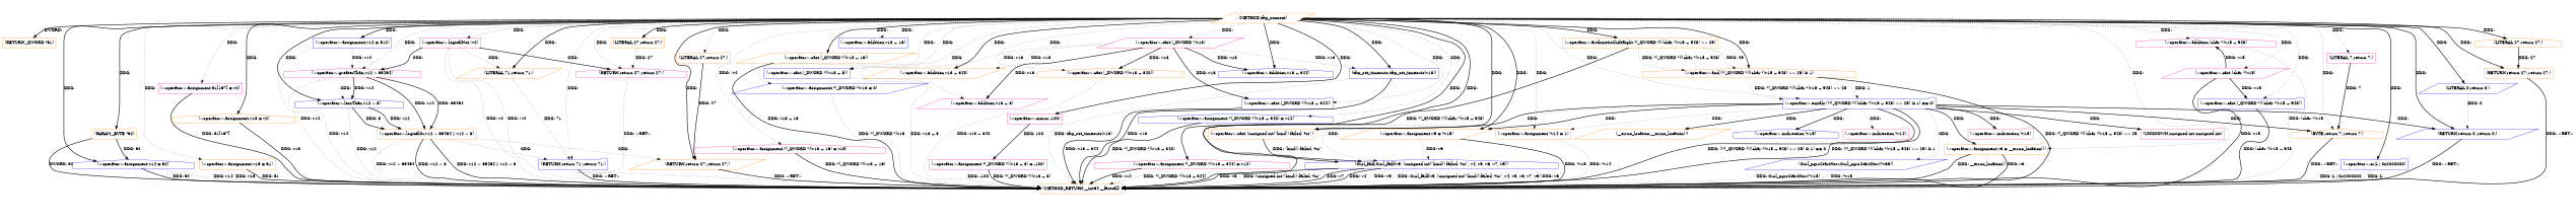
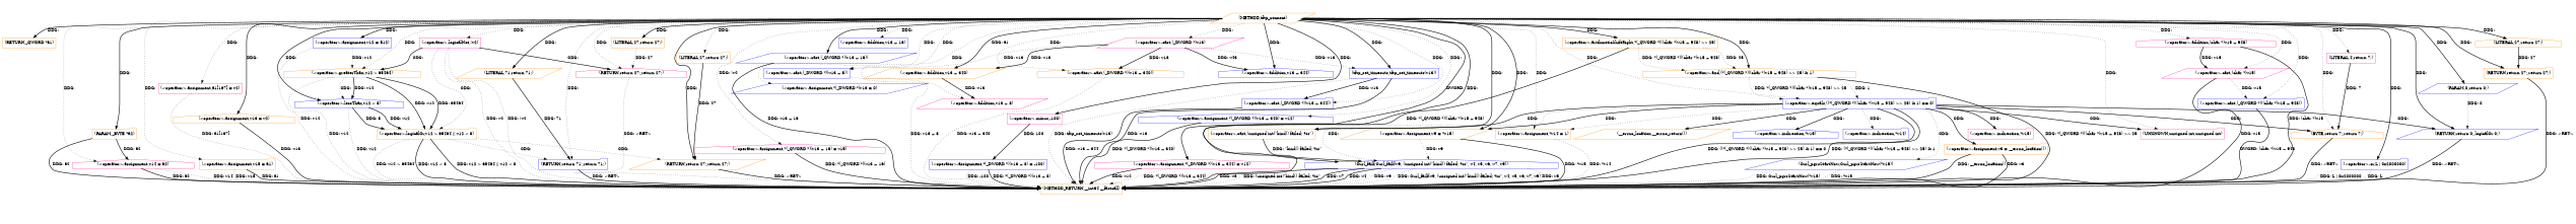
  digraph {
    node [color=darkorange shape=folder]
    edge [style=bold]
    n1 [label="(METHOD,tftp_connect)" shape=parallelogram]
    n2 [label="(RETURN,_QWORD *a1)" shape=box]
    n3 [label="(PARAM,_BYTE *a2)"]
    n4 [label="(<operator>.assignment,v15 = a1)"]
-   n5 [color=blue label="(<operator>.assignment,v14 = a2)" shape=house]
+   n5 [color=deeppink label="(<operator>.assignment,v14 = a2)" shape=house]
    n6 [color=blue label="(<operator>.assignment,v12 = 512)" shape=box]
    n7 [color=deeppink label="(<operator>.assignment,a1[167] = v2)" shape=box]
    n8 [label="(<operator>.assignment,v13 = v2)" shape=house]
    n9 [color=deeppink label="(<operator>.logicalNot,!v2)" shape=box]
    n10 [color=deeppink label="(RETURN,return 27;,return 27;)" shape=house]
    n11 [label="(LITERAL,27,return 27;)" shape=box]
-   n12 [color=deeppink label="(<operator>.greaterThan,v12 > 65464)" shape=house]
+   n12 [label="(<operator>.greaterThan,v12 > 65464)" shape=house]
    n13 [color=blue label="(<operator>.lessThan,v12 < 8)" shape=house]
    n14 [color=blue label="(RETURN,return 71;,return 71;)"]
    n15 [label="(LITERAL,71,return 71;)" shape=parallelogram]
    n16 [label="(RETURN,return 27;,return 27;)" shape=parallelogram]
    n17 [label="(LITERAL,27,return 27;)"]
    n18 [color=deeppink label="(<operator>.assignment,*(_QWORD *)(v13 + 16) = v15)" shape=house]
-   n19 [label="(<operator>.cast,(_QWORD *)(v13 + 16))" shape=parallelogram]
+   n19 [color=blue label="(<operator>.cast,(_QWORD *)(v13 + 16))" shape=parallelogram]
    n20 [color=blue label="(<operator>.addition,v13 + 16)" shape=box]
    n21 [color=blue label="(<operator>.assignment,*(_DWORD *)v13 = 0)" shape=parallelogram]
    n22 [color=deeppink label="(<operator>.cast,(_DWORD *)v13)" shape=parallelogram]
    n23 [color=blue label="(<operator>.cast,(_DWORD *)(v13 + 8))" shape=box]
    n24 [color=deeppink label="(<operator>.addition,v13 + 8)" shape=parallelogram]
    n25 [color=deeppink label="(<operator>.minus,-100)" shape=box]
    n26 [color=blue label="(<operator>.assignment,*(_DWORD *)(v13 + 340) = v12)" shape=house]
    n27 [label="(<operator>.cast,(_DWORD *)(v13 + 340))" shape=house]
    n28 [label="(<operator>.addition,v13 + 340)" shape=parallelogram]
    n29 [color=deeppink label="(<operator>.assignment,*(_DWORD *)(v13 + 344) = v12)" shape=house]
    n30 [color=blue label="(<operator>.cast,(_DWORD *)(v13 + 344))"]
    n31 [color=blue label="(<operator>.addition,v13 + 344)" shape=house]
    n32 [color=blue label="(tftp_set_timeouts,tftp_set_timeouts(v13))" shape=box]
    n33 [color=blue label="(<operator>.equals,((*(_QWORD *)((char *)v15 + 948) >> 25) & 1) == 0)"]
    n34 [label="(<operator>.and,(*(_QWORD *)((char *)v15 + 948) >> 25) & 1)" shape=house]
    n35 [label="(<operator>.arithmeticShiftRight,*(_QWORD *)((char *)v15 + 948) >> 25)"]
    n36 [color=blue label="(<operator>.cast,(_QWORD *)((char *)v15 + 948))"]
    n37 [color=deeppink label="(<operator>.addition,(char *)v15 + 948)" shape=house]
    n38 [color=deeppink label="(<operator>.cast,(char *)v15)" shape=parallelogram]
    n39 [label="(<operator>.assignment,v9 = *v15)" shape=parallelogram]
    n40 [label="(<operator>.assignment,v3 = __errno_location())"]
    n41 [color=blue label="(Curl_failf,Curl_failf(v9, (unsigned int)\"bind() failed; %s\", v4, v5, v6, v7, v9))" shape=house]
    n42 [label="(<operator>.cast,(unsigned int)\"bind() failed; %s\")" shape=box]
    n43 [label="(BYTE,return 7;,return 7;)" shape=house]
-   n44 [color=deeppink label="(LITERAL,7,return 7;)" shape=box]
+   n44 [color=deeppink label="(LITERAL,4,return 7;)" shape=box]
    n45 [color=blue label="(<operator>.or,L | 0x2000000)"]
    n46 [label="(<operator>.assignment,*v14 = 1)" shape=box]
-   n47 [color=blue label="(RETURN,return 0;,return 0;)" shape=parallelogram]
-   n48 [color=blue label="(LITERAL,0,return 0;)" shape=parallelogram]
+   n47 [color=blue label="(RETURN,return 0;,logicalOr 0;)" shape=parallelogram]
+   n48 [color=blue label="(PARAM,0,return 0;)" shape=parallelogram]
    n49 [label="(RETURN,return 27;,return 27;)"]
    n50 [label="(LITERAL,27,return 27;)" shape=house]
    n51 [label="(METHOD_RETURN,__int64 __fastcall)"]
    n52 [label="(<operator>.logicalOr,v12 > 65464 || v12 < 8)"]
-   n53 [color=deeppink label="(<operator>.assignment,*(_DWORD *)(v13 + 8) = -100)" shape=box]
-   n54 [color=blue label="(Curl_pgrsStartNow,Curl_pgrsStartNow(*v35))" shape=parallelogram]
+   n53 [color=blue label="(<operator>.assignment,*(_DWORD *)(v13 + 8) = -100)" shape=box]
+   n54 [color=blue label="(Curl_pgrsStartNow,Curl_pgrsStartNow(*v15))" shape=parallelogram]
    n55 [color=deeppink label="(<operator>.indirection,*v15)"]
-   n56 [label="(__errno_location,__errno_location())" shape=parallelogram]
+   n56 [label="(__errno_location,__errno_return())" shape=parallelogram]
    n57 [color=deeppink label="(UNKNOWN,unsigned int,unsigned int)"]
    n58 [color=blue label="(<operator>.indirection,*v15)" shape=house]
-   n59 [color=deeppink label="(<operator>.indirection,*v14)"]
-   n1 -> n2 [label="DWORD: "]
+   n59 [color=blue label="(<operator>.indirection,*v14)"]
+   n1 -> n2 [label="DDG: "]
    n1 -> n3 [label="DDG: "]
    n1 -> n4 [label="DDG: " style=dotted]
-   n1 -> n5 [label="DDG: "]
+   n1 -> n5 [label="DDG: " style=dotted]
    n1 -> n6 [label="DDG: "]
    n1 -> n7 [label="DDG: " style=dotted]
    n1 -> n8 [label="DDG: "]
    n1 -> n9 [label="DDG: " style=dotted]
    n1 -> n10 [label="DDG: " style=dotted]
    n1 -> n11 [label="DDG: "]
    n1 -> n12 [label="DDG: " style=dotted]
    n1 -> n13 [label="DDG: "]
    n1 -> n14 [label="DDG: " style=dotted]
    n1 -> n15 [label="DDG: "]
    n1 -> n16 [label="DDG: "]
    n1 -> n17 [label="DDG: " style=dotted]
    n1 -> n18 [label="DDG: !v2" style=dotted]
    n1 -> n19 [label="DDG: "]
    n1 -> n20 [label="DDG: " style=dotted]
    n1 -> n21 [label="DDG: " style=dotted]
    n1 -> n22 [label="DDG: " style=dotted]
    n1 -> n23 [label="DDG: " style=dotted]
    n1 -> n24 [label="DDG: " style=dotted]
    n1 -> n25 [label="DDG: "]
-   n1 -> n26 [label="CDG: " style=dotted]
+   n1 -> n26 [label="DDG: " style=dotted]
    n1 -> n27 [label="DDG: " style=dotted]
-   n1 -> n28 [label="DDG: "]
-   n1 -> n29 [label="DDG: "]
+   n1 -> n28 [label="DDG: a1"]
+   n1 -> n29 [label="DWORD: "]
    n1 -> n30 [label="DDG: " style=dotted]
    n1 -> n31 [label="DDG: "]
    n1 -> n32 [label="DDG: "]
    n1 -> n33 [label="DDG: " style=dotted]
    n1 -> n34 [label="DDG: "]
    n1 -> n35 [label="DDG: "]
    n1 -> n36 [label="DDG: " style=dotted]
    n1 -> n37 [label="DDG: " style=dotted]
    n1 -> n38 [label="DDG: " style=dotted]
    n1 -> n39 [label="DDG: "]
-   n1 -> n40 [label="DDG: " style=dotted]
+   n1 -> n57 [label="DDG: " style=dotted]
    n1 -> n41 [label="DDG: "]
    n1 -> n42 [label="DDG: "]
    n1 -> n43 [label="DDG: " style=dotted]
    n1 -> n44 [label="DDG: " style=dotted]
    n1 -> n45 [label="DDG: "]
    n1 -> n46 [label="DDG: " style=dotted]
    n1 -> n47 [label="DDG: "]
    n1 -> n48 [label="DDG: "]
    n1 -> n49 [label="DDG: "]
    n1 -> n50 [label="DDG: "]
    n3 -> n5 [label="DDG: a2"]
-   n3 -> n51 [label="DWORD: a2"]
+   n3 -> n51 [label="DDG: a2"]
    n4 -> n51 [label="DDG: v15" style=dotted]
    n4 -> n51 [label="DDG: a1"]
    n5 -> n51 [label="DDG: a2"]
    n5 -> n51 [label="DDG: v14" style=dotted]
    n6 -> n12 [label="DDG: v12" style=dotted]
    n6 -> n51 [label="DDG: v12" style=dotted]
-   n7 -> n51 [label="DDG: a1[167]"]
+   n7 -> n51 [label="DDG: a1[167]" style=dotted]
    n8 -> n51 [label="DDG: v13"]
    n9 -> n10 [label="CDG: "]
    n9 -> n12 [label="CDG: "]
    n9 -> n51 [label="DDG: !v2" style=dotted]
    n9 -> n51 [label="DDG: v2" style=dotted]
-   n9 -> n15 [label="CDG: " style=dotted]
+   n9 -> n52 [label="CDG: " style=dotted]
    n10 -> n51 [label="DDG: <RET>" style=dotted]
    n11 -> n10 [label="DDG: 27" style=dotted]
    n12 -> n13 [label="DDG: v12"]
    n12 -> n13 [label="CDG: " style=dotted]
    n12 -> n51 [label="DDG: v12" style=dotted]
    n12 -> n52 [label="DDG: v12"]
    n12 -> n52 [label="DDG: 65464"]
    n13 -> n51 [label="DDG: v12" style=dotted]
    n13 -> n52 [label="DDG: v12"]
    n13 -> n52 [label="DDG: 8"]
    n14 -> n51 [label="DDG: <RET>"]
-   n15 -> n14 [label="DDG: 71" style=dotted]
+   n15 -> n14 [label="DDG: 71"]
    n16 -> n51 [label="DDG: <RET>"]
    n17 -> n16 [label="DDG: 27"]
    n18 -> n51 [label="DDG: *(_QWORD *)(v13 + 16)"]
    n19 -> n51 [label="DDG: v13 + 16"]
-   n21 -> n51 [label="DDG: *(_DWORD *)v13" style=dotted]
    n22 -> n23 [label="DDG: v13" style=dotted]
-   n22 -> n24 [label="DDG: v13"]
+   n28 -> n24 [label="DDG: v13"]
    n22 -> n27 [label="DDG: v13"]
-   n22 -> n28 [label="DDG: v13" style=dotted]
-   n22 -> n30 [label="DDG: v13"]
-   n22 -> n31 [label="DDG: v13"]
+   n22 -> n28 [label="DDG: v13"]
+   n32 -> n30 [label="DDG: v13"]
+   n22 -> n31 [label="DDG: v43"]
    n22 -> n32 [label="DDG: v13" style=dotted]
    n23 -> n51 [label="DDG: v13 + 8" style=dotted]
    n25 -> n53 [label="DDG: 100"]
    n26 -> n51 [label="DDG: *(_DWORD *)(v13 + 340)"]
    n27 -> n51 [label="DDG: v13 + 340" style=dotted]
    n29 -> n51 [label="DDG: v12"]
    n29 -> n51 [label="DDG: *(_DWORD *)(v13 + 344)" style=dotted]
    n30 -> n51 [label="DDG: v13 + 344"]
    n32 -> n51 [label="DDG: v13"]
    n32 -> n51 [label="DDG: tftp_set_timeouts(v13)" style=dotted]
    n33 -> n39 [label="CDG: "]
    n33 -> n40 [label="CDG: "]
    n33 -> n41 [label="CDG: " style=dotted]
    n33 -> n42 [label="CDG: "]
    n33 -> n43 [label="CDG: "]
    n33 -> n46 [label="CDG: " style=dotted]
    n33 -> n47 [label="CDG: "]
    n33 -> n51 [label="DDG: ((*(_QWORD *)((char *)v15 + 948) >> 25) & 1) == 0"]
    n33 -> n51 [label="DDG: (*(_QWORD *)((char *)v15 + 948) >> 25) & 1"]
    n33 -> n54 [label="CDG: " style=dotted]
    n33 -> n55 [label="CDG: "]
    n33 -> n56 [label="CDG: "]
    n33 -> n57 [label="CDG: "]
    n33 -> n58 [label="CDG: "]
    n33 -> n59 [label="CDG: " style=dotted]
    n34 -> n33 [label="DDG: *(_QWORD *)((char *)v15 + 948) >> 25" style=dotted]
    n34 -> n33 [label="DDG: 1" style=dotted]
    n34 -> n51 [label="DDG: *(_QWORD *)((char *)v15 + 948) >> 25"]
    n35 -> n34 [label="DDG: *(_QWORD *)((char *)v15 + 948)" style=dotted]
    n35 -> n34 [label="DDG: 25" style=dotted]
    n35 -> n51 [label="DDG: *(_QWORD *)((char *)v15 + 948)"]
-   n36 -> n51 [label="DDG: (char *)v15 + 948"]
-   n37 -> n51 [label="DDG: (char *)v15" style=dotted]
-   n38 -> n36 [label="DDG: v15"]
-   n38 -> n37 [label="DDG: v15"]
+   n36 -> n51 [label="DWORD: (char *)v15 + 948"]
+   n37 -> n51 [label="DDG: (char *)v15"]
+   n38 -> n36 [label="DDG: v15" style=dotted]
+   n37 -> n38 [label="DDG: v15"]
    n38 -> n51 [label="DDG: v15"]
    n39 -> n41 [label="DDG: v9" style=dotted]
    n39 -> n51 [label="DDG: *v15"]
    n40 -> n51 [label="DDG: __errno_location()"]
    n40 -> n51 [label="DDG: v3"]
    n41 -> n51 [label="DDG: v9" style=dotted]
    n41 -> n51 [label="DDG: Curl_failf(v9, (unsigned int)\"bind() failed; %s\", v4, v5, v6, v7, v9)" style=dotted]
    n41 -> n51 [label="DDG: v5" style=dotted]
    n41 -> n51 [label="DDG: v6"]
    n41 -> n51 [label="DDG: (unsigned int)\"bind() failed; %s\"" style=dotted]
    n41 -> n51 [label="DDG: v7"]
    n41 -> n51 [label="DDG: v4"]
    n42 -> n41 [label="DDG: \"bind() failed; %s\""]
    n43 -> n51 [label="DDG: <RET>"]
    n44 -> n43 [label="DDG: 7"]
    n45 -> n51 [label="DDG: L" style=dotted]
    n45 -> n51 [label="DDG: L | 0x2000000" style=dotted]
    n46 -> n51 [label="DDG: *v14" style=dotted]
    n47 -> n51 [label="DDG: <RET>"]
    n48 -> n47 [label="DDG: 0" style=dotted]
    n49 -> n51 [label="DDG: <RET>"]
    n50 -> n49 [label="DDG: 27"]
    n52 -> n14 [label="CDG: " style=dotted]
    n52 -> n16 [label="CDG: " style=dotted]
    n52 -> n51 [label="DDG: v12 < 8"]
    n52 -> n51 [label="DDG: v12 > 65464 || v12 < 8"]
    n52 -> n51 [label="DDG: v12 > 65464" style=dotted]
    n53 -> n51 [label="DDG: *(_DWORD *)(v13 + 8)"]
    n53 -> n51 [label="DDG: -100" style=dotted]
    n54 -> n51 [label="DDG: *v15" style=dotted]
    n54 -> n51 [label="DDG: Curl_pgrsStartNow(*v15)" style=dotted]
  }
